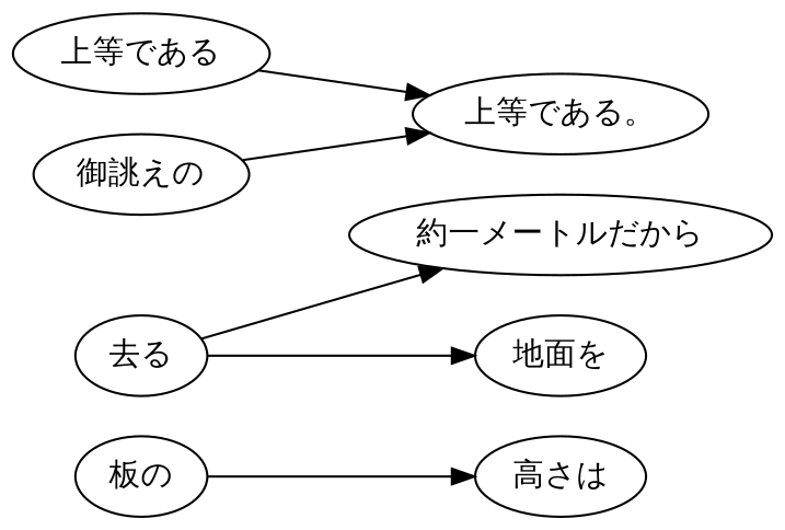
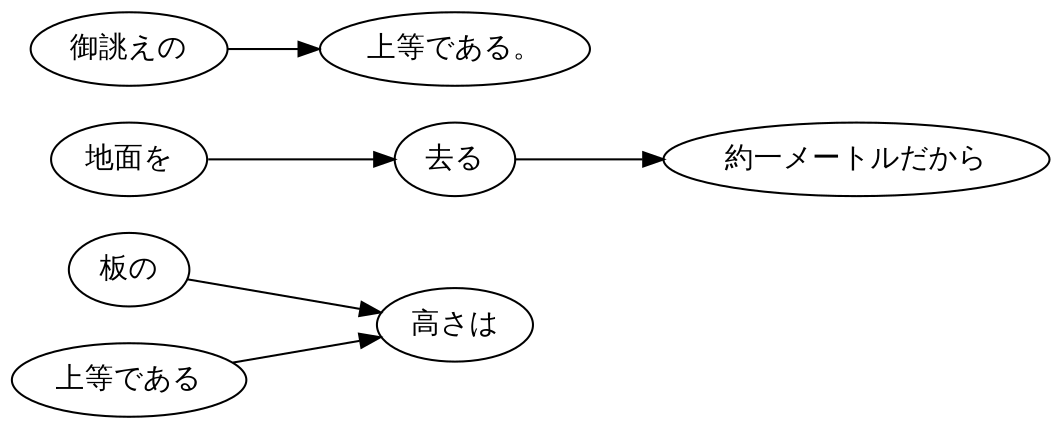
  digraph {
    fontname="Courier Prime"
    rankdir=LR
    node [fontname="Courier Prime"]
    edge [fontname="Courier Prime"]
    n1 [label="板の"]
    n2 [label="高さは"]
    n3 [label="約一メートルだから"]
    n4 [label="地面を"]
    n5 [label="去る"]
    n6 [label="上等である。"]
    n7 [label="上等である"]
    n8 [label="御誂えの"]
    n1 -> n2
-   n5 -> n4
+   n4 -> n5
    n5 -> n3
-   n7 -> n6
+   n7 -> n2
    n8 -> n6
  }
